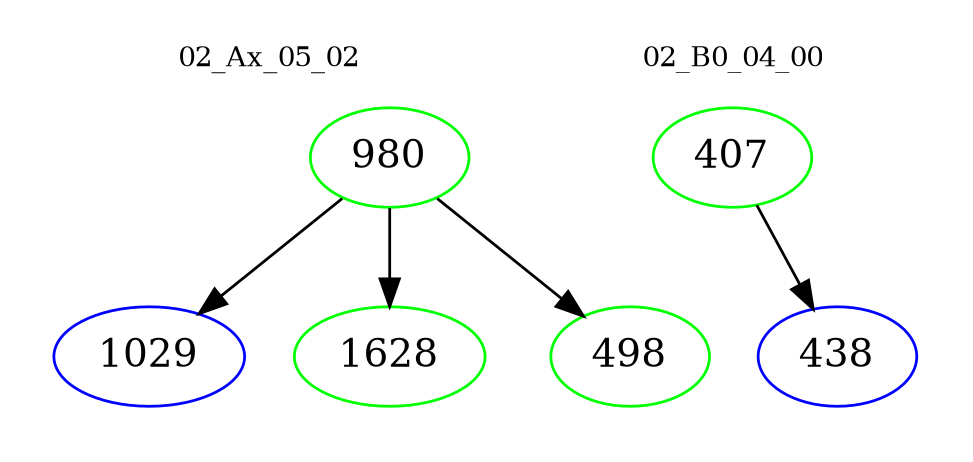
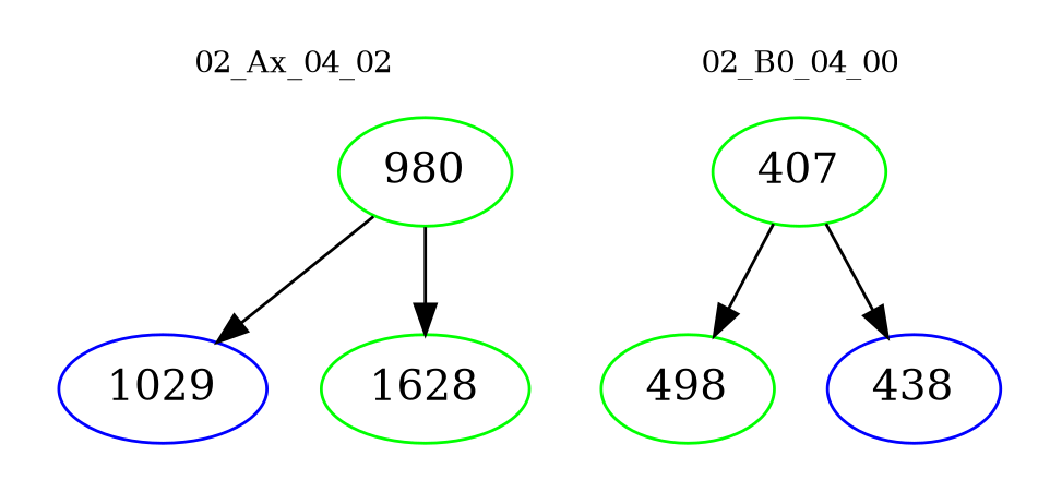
  digraph {
    node [color=green]
    edge [color=black]
    n1 [label=980]
    n2 [color=blue label=1029]
    n3 [label=1628]
    n4 [label=407]
    n5 [color=blue label=438]
    n6 [label=498]
    subgraph cluster_1 {
      color=white
      fontsize=10
-     label="02_Ax_05_02"
+     label="02_Ax_04_02"
      n1
      n2
      n3
    }
    subgraph cluster_2 {
      color=white
      fontsize=10
      label="02_B0_04_00"
      n4
      n5
      n6
    }
    n1 -> n2
    n1 -> n3
    n4 -> n5
-   n1 -> n6
+   n4 -> n6
  }
